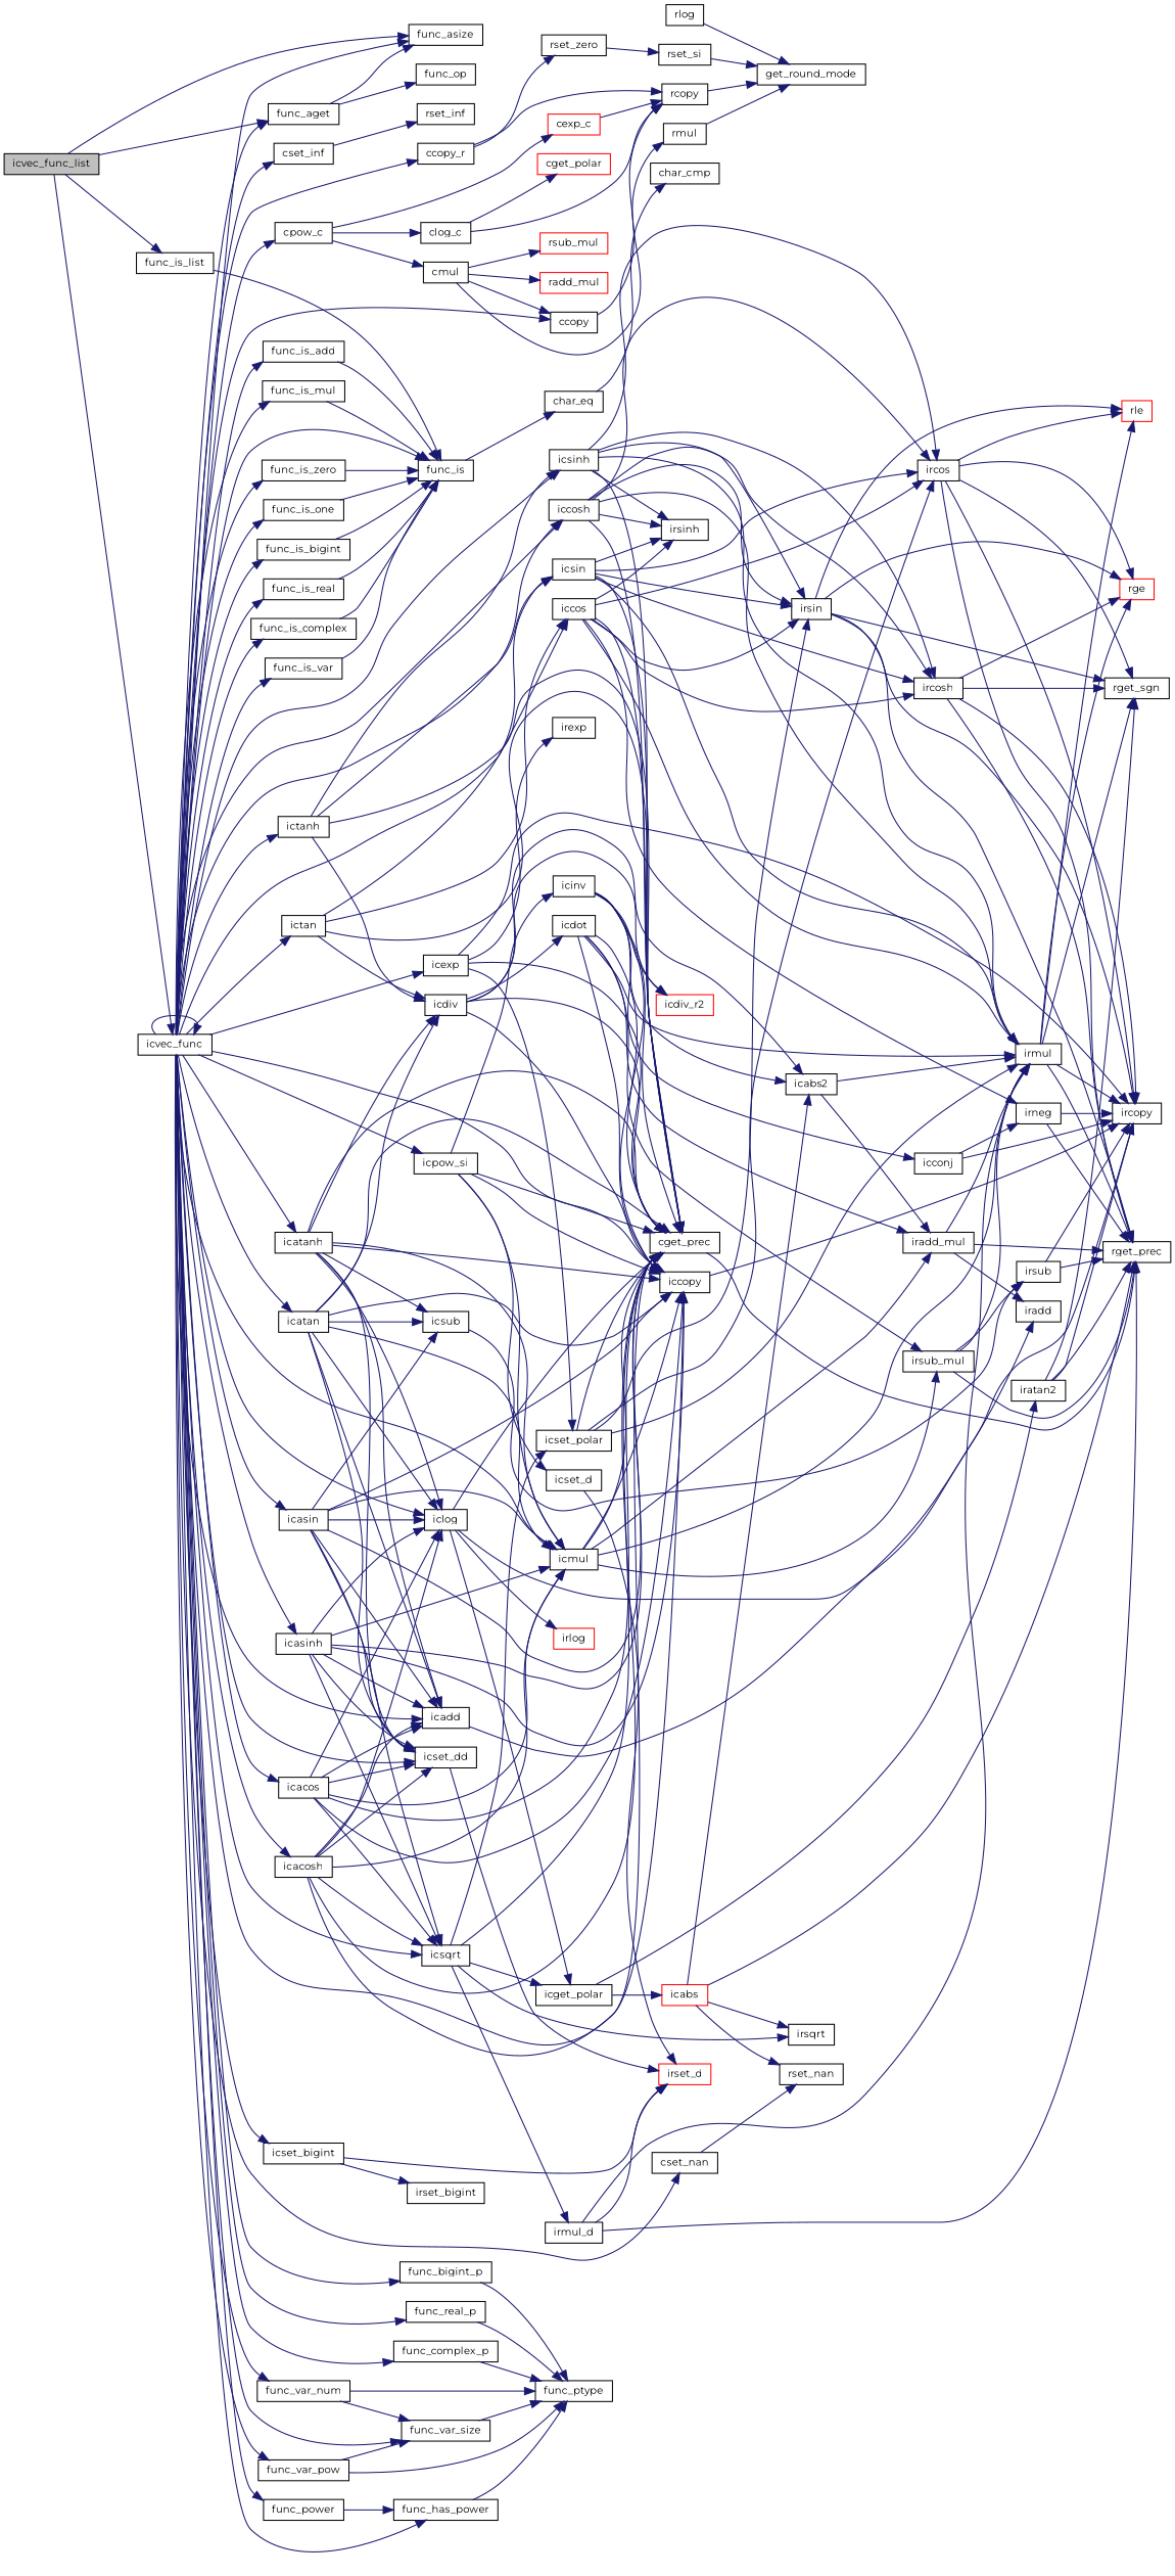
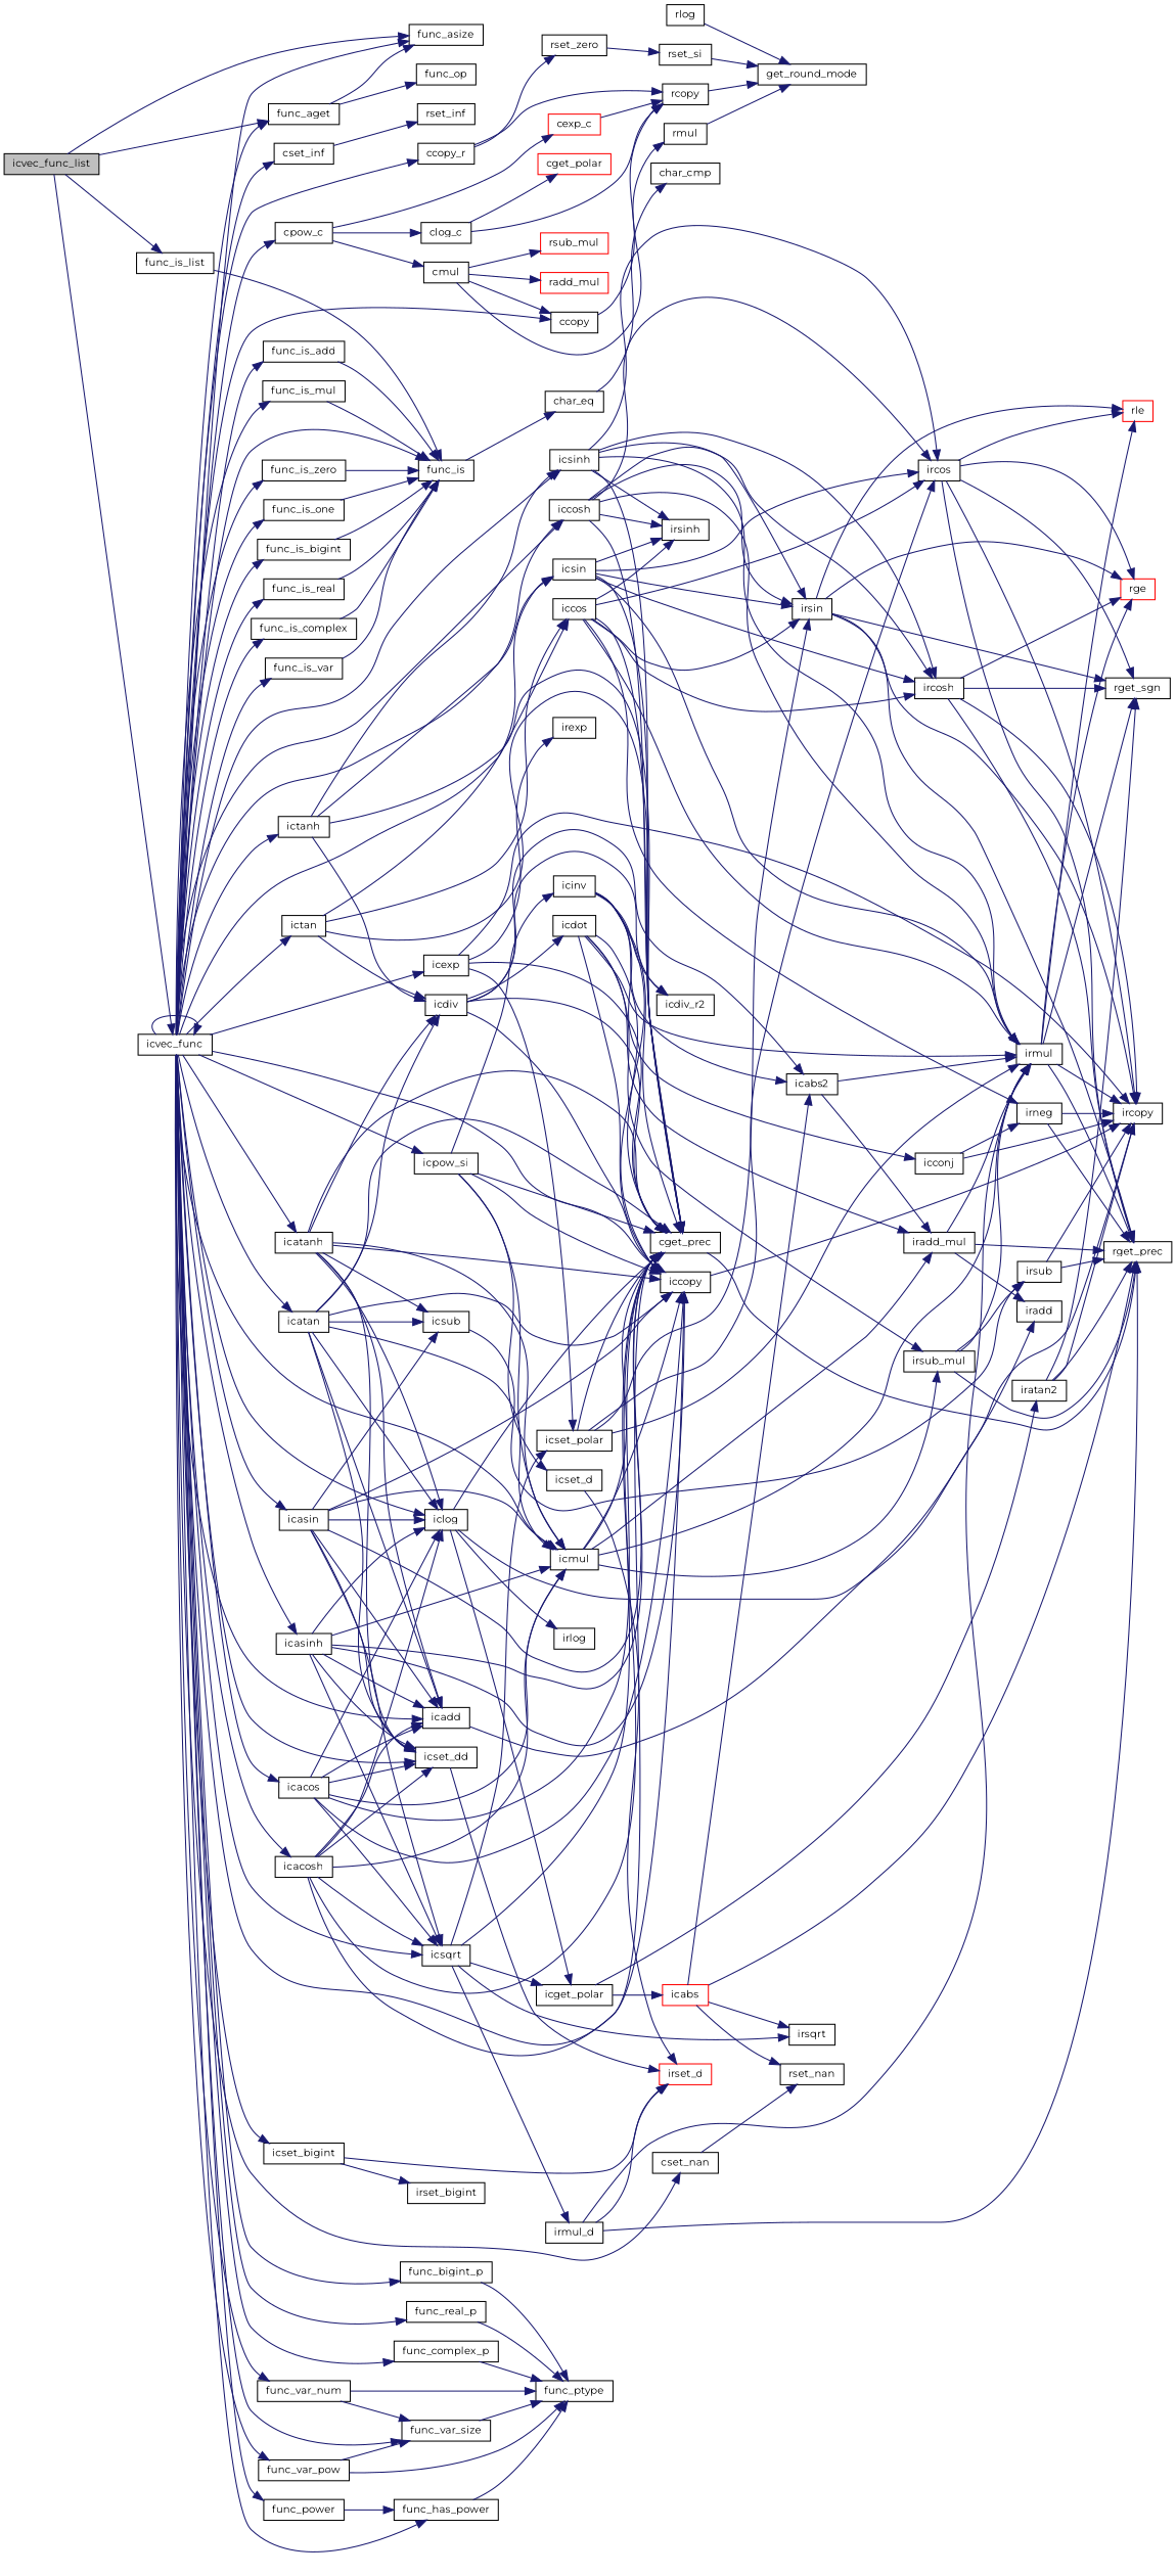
  digraph {
    fontname=Montserrat
    rankdir=LR
    node [color=black fillcolor=white fontname=Montserrat fontsize=10 shape=record style=filled]
    edge [color=midnightblue fontname=Montserrat fontsize=10 labelfontname=Helvetica labelfontsize=10 style=solid]
    n1 [fillcolor=grey75 fontcolor=black height=0.2 label=icvec_func_list width=0.4]
    n2 [height=0.2 label=func_is_list width=0.4]
    n3 [height=0.2 label=func_asize width=0.4]
    n4 [height=0.2 label=icvec_func width=0.4]
    n5 [height=0.2 label=func_aget width=0.4]
    n6 [height=0.2 label=func_is width=0.4]
    n7 [height=0.2 label=cget_prec width=0.4]
    n8 [height=0.2 label=cset_nan width=0.4]
    n9 [height=0.2 label=cset_inf width=0.4]
    n10 [height=0.2 label=func_is_zero width=0.4]
    n11 [height=0.2 label=icset_dd width=0.4]
    n12 [height=0.2 label=func_is_one width=0.4]
    n13 [height=0.2 label=func_is_bigint width=0.4]
    n14 [height=0.2 label=icset_bigint width=0.4]
    n15 [height=0.2 label=func_bigint_p width=0.4]
    n16 [height=0.2 label=func_is_real width=0.4]
    n17 [height=0.2 label=ccopy_r width=0.4]
    n18 [height=0.2 label=func_real_p width=0.4]
    n19 [height=0.2 label=func_is_complex width=0.4]
    n20 [height=0.2 label=ccopy width=0.4]
    n21 [height=0.2 label=func_complex_p width=0.4]
    n22 [height=0.2 label=func_is_var width=0.4]
    n23 [height=0.2 label=func_var_size width=0.4]
    n24 [height=0.2 label=func_var_pow width=0.4]
    n25 [height=0.2 label=func_var_num width=0.4]
    n26 [height=0.2 label=icpow_si width=0.4]
    n27 [height=0.2 label=iccopy width=0.4]
    n28 [height=0.2 label=icmul width=0.4]
    n29 [height=0.2 label=func_is_add width=0.4]
    n30 [height=0.2 label=icadd width=0.4]
    n31 [height=0.2 label=func_is_mul width=0.4]
    n32 [height=0.2 label=icsqrt width=0.4]
    n33 [height=0.2 label=icexp width=0.4]
    n34 [height=0.2 label=iclog width=0.4]
    n35 [height=0.2 label=icsin width=0.4]
    n36 [height=0.2 label=iccos width=0.4]
    n37 [height=0.2 label=ictan width=0.4]
    n38 [height=0.2 label=icasin width=0.4]
    n39 [height=0.2 label=icacos width=0.4]
    n40 [height=0.2 label=icatan width=0.4]
    n41 [height=0.2 label=icsinh width=0.4]
    n42 [height=0.2 label=iccosh width=0.4]
    n43 [height=0.2 label=ictanh width=0.4]
    n44 [height=0.2 label=icasinh width=0.4]
    n45 [height=0.2 label=icacosh width=0.4]
    n46 [height=0.2 label=icatanh width=0.4]
    n47 [height=0.2 label=cpow_c width=0.4]
    n48 [height=0.2 label=func_has_power width=0.4]
    n49 [height=0.2 label=func_power width=0.4]
    n50 [height=0.2 label=func_op width=0.4]
    n51 [height=0.2 label=char_eq width=0.4]
    n52 [height=0.2 label=char_cmp width=0.4]
    n53 [height=0.2 label=rget_prec width=0.4]
    n54 [height=0.2 label=rset_nan width=0.4]
    n55 [height=0.2 label=rset_inf width=0.4]
    n56 [color=red height=0.2 label=irset_d width=0.4]
    n57 [height=0.2 label=irset_bigint width=0.4]
    n58 [height=0.2 label=func_ptype width=0.4]
    n59 [height=0.2 label=rcopy width=0.4]
    n60 [height=0.2 label=rset_zero width=0.4]
    n61 [height=0.2 label=icset_d width=0.4]
    n62 [height=0.2 label=icinv width=0.4]
    n63 [height=0.2 label=ircopy width=0.4]
    n64 [height=0.2 label=irmul width=0.4]
    n65 [height=0.2 label=irsub_mul width=0.4]
    n66 [height=0.2 label=iradd_mul width=0.4]
    n67 [height=0.2 label=iradd width=0.4]
    n68 [height=0.2 label=icget_polar width=0.4]
    n69 [height=0.2 label=irsqrt width=0.4]
    n70 [height=0.2 label=irmul_d width=0.4]
    n71 [height=0.2 label=icset_polar width=0.4]
    n72 [height=0.2 label=irexp width=0.4]
-   n73 [color=red height=0.2 label=irlog width=0.4]
+   n73 [height=0.2 label=irlog width=0.4]
    n74 [height=0.2 label=ircos width=0.4]
    n75 [height=0.2 label=irsin width=0.4]
    n76 [height=0.2 label=ircosh width=0.4]
    n77 [height=0.2 label=irsinh width=0.4]
    n78 [height=0.2 label=irneg width=0.4]
    n79 [height=0.2 label=icdiv width=0.4]
    n80 [height=0.2 label=icsub width=0.4]
    n81 [height=0.2 label=clog_c width=0.4]
    n82 [height=0.2 label=cmul width=0.4]
    n83 [color=red height=0.2 label=cexp_c width=0.4]
    n84 [height=0.2 label=get_round_mode width=0.4]
    n85 [height=0.2 label=rset_si width=0.4]
    n86 [height=0.2 label=icabs2 width=0.4]
    n87 [height=0.2 label=icconj width=0.4]
-   n88 [color=red height=0.2 label=icdiv_r2 width=0.4]
+   n88 [height=0.2 label=icdiv_r2 width=0.4]
    n89 [height=0.2 label=rget_sgn width=0.4]
    n90 [color=red height=0.2 label=rle width=0.4]
    n91 [color=red height=0.2 label=rge width=0.4]
    n92 [height=0.2 label=irsub width=0.4]
    n93 [color=red height=0.2 label=icabs width=0.4]
    n94 [height=0.2 label=iratan2 width=0.4]
    n95 [height=0.2 label=icdot width=0.4]
    n96 [color=red height=0.2 label=cget_polar width=0.4]
    n97 [height=0.2 label=rmul width=0.4]
    n98 [color=red height=0.2 label=rsub_mul width=0.4]
    n99 [color=red height=0.2 label=radd_mul width=0.4]
    n100 [height=0.2 label=rlog width=0.4]
    n1 -> n2
    n1 -> n3
    n1 -> n4
    n1 -> n5
    n2 -> n6
    n4 -> n3
    n4 -> n4
    n4 -> n5
    n4 -> n6
    n4 -> n7
    n4 -> n8
    n4 -> n9
    n4 -> n10
    n4 -> n11
    n4 -> n12
    n4 -> n13
    n4 -> n14
    n4 -> n15
    n4 -> n16
    n4 -> n17
    n4 -> n18
    n4 -> n19
    n4 -> n20
    n4 -> n21
    n4 -> n22
    n4 -> n23
    n4 -> n24
    n4 -> n25
    n4 -> n26
    n4 -> n27
    n4 -> n28
    n4 -> n29
    n4 -> n30
    n4 -> n31
    n4 -> n32
    n4 -> n33
    n4 -> n34
    n4 -> n35
    n4 -> n36
    n4 -> n37
    n4 -> n38
    n4 -> n39
    n4 -> n40
    n4 -> n41
    n4 -> n42
    n4 -> n43
    n4 -> n44
    n4 -> n45
    n4 -> n46
    n4 -> n47
    n4 -> n48
    n4 -> n49
    n5 -> n3
    n5 -> n50
    n6 -> n51
    n7 -> n53
    n8 -> n54
    n9 -> n55
    n10 -> n6
    n11 -> n56
    n12 -> n6
    n13 -> n6
    n14 -> n56
    n14 -> n57
    n15 -> n58
    n16 -> n6
    n17 -> n59
    n17 -> n60
    n18 -> n58
    n19 -> n6
    n20 -> n59
    n21 -> n58
    n22 -> n6
    n23 -> n58
    n24 -> n23
    n24 -> n58
    n25 -> n23
    n25 -> n58
    n26 -> n7
    n26 -> n27
    n26 -> n28
    n26 -> n61
    n26 -> n62
    n27 -> n63
    n28 -> n7
    n28 -> n27
    n28 -> n64
    n28 -> n65
    n28 -> n66
    n29 -> n6
    n30 -> n67
    n31 -> n6
    n32 -> n7
    n32 -> n68
    n32 -> n69
    n32 -> n70
    n32 -> n71
    n33 -> n7
    n33 -> n63
    n33 -> n71
    n33 -> n72
    n34 -> n7
    n34 -> n63
    n34 -> n68
    n34 -> n73
    n35 -> n7
    n35 -> n64
    n35 -> n74
    n35 -> n75
    n35 -> n76
    n35 -> n77
    n36 -> n7
    n36 -> n64
    n36 -> n74
    n36 -> n75
    n36 -> n76
    n36 -> n77
    n36 -> n78
    n37 -> n7
    n37 -> n35
    n37 -> n36
    n37 -> n79
    n38 -> n7
    n38 -> n11
    n38 -> n27
    n38 -> n28
    n38 -> n30
    n38 -> n32
    n38 -> n34
    n38 -> n80
    n39 -> n7
    n39 -> n11
    n39 -> n27
    n39 -> n28
    n39 -> n30
    n39 -> n32
    n39 -> n34
    n40 -> n7
    n40 -> n11
    n40 -> n27
    n40 -> n28
    n40 -> n30
    n40 -> n34
    n40 -> n79
    n40 -> n80
    n41 -> n7
    n41 -> n64
    n41 -> n74
    n41 -> n75
    n41 -> n76
    n41 -> n77
    n42 -> n7
    n42 -> n64
    n42 -> n74
    n42 -> n75
    n42 -> n76
    n42 -> n77
    n43 -> n7
    n43 -> n41
    n43 -> n42
    n43 -> n79
    n44 -> n7
    n44 -> n11
    n44 -> n27
    n44 -> n28
    n44 -> n30
    n44 -> n32
    n44 -> n34
    n45 -> n7
    n45 -> n11
    n45 -> n27
    n45 -> n28
    n45 -> n30
    n45 -> n32
    n45 -> n34
    n46 -> n7
    n46 -> n11
    n46 -> n27
    n46 -> n28
    n46 -> n30
    n46 -> n34
    n46 -> n79
    n46 -> n80
    n47 -> n81
    n47 -> n82
    n47 -> n83
    n48 -> n58
    n49 -> n48
    n51 -> n52
    n59 -> n84
    n60 -> n85
    n61 -> n56
    n62 -> n7
    n62 -> n27
    n62 -> n86
    n62 -> n87
    n62 -> n88
    n64 -> n53
    n64 -> n63
    n64 -> n89
    n64 -> n90
    n64 -> n91
    n65 -> n53
    n65 -> n64
    n65 -> n92
    n66 -> n53
    n66 -> n64
    n66 -> n67
    n68 -> n93
    n68 -> n94
    n70 -> n53
    n70 -> n56
    n70 -> n64
    n71 -> n7
    n71 -> n64
    n71 -> n74
    n71 -> n75
    n74 -> n53
    n74 -> n63
    n74 -> n89
    n74 -> n90
    n74 -> n91
    n75 -> n53
    n75 -> n63
    n75 -> n89
    n75 -> n90
    n75 -> n91
    n76 -> n53
    n76 -> n63
    n76 -> n89
    n76 -> n91
    n78 -> n53
    n78 -> n63
    n79 -> n7
    n79 -> n27
    n79 -> n86
    n79 -> n88
    n79 -> n95
    n80 -> n92
    n81 -> n59
    n81 -> n96
    n82 -> n20
    n82 -> n97
    n82 -> n98
    n82 -> n99
    n83 -> n59
    n85 -> n84
    n86 -> n64
    n86 -> n66
    n87 -> n63
    n87 -> n78
    n92 -> n53
    n92 -> n63
    n93 -> n53
    n93 -> n54
    n93 -> n69
    n93 -> n86
    n94 -> n53
    n94 -> n63
    n94 -> n89
    n95 -> n7
    n95 -> n27
    n95 -> n64
    n95 -> n65
    n95 -> n66
    n97 -> n84
    n100 -> n84
  }
